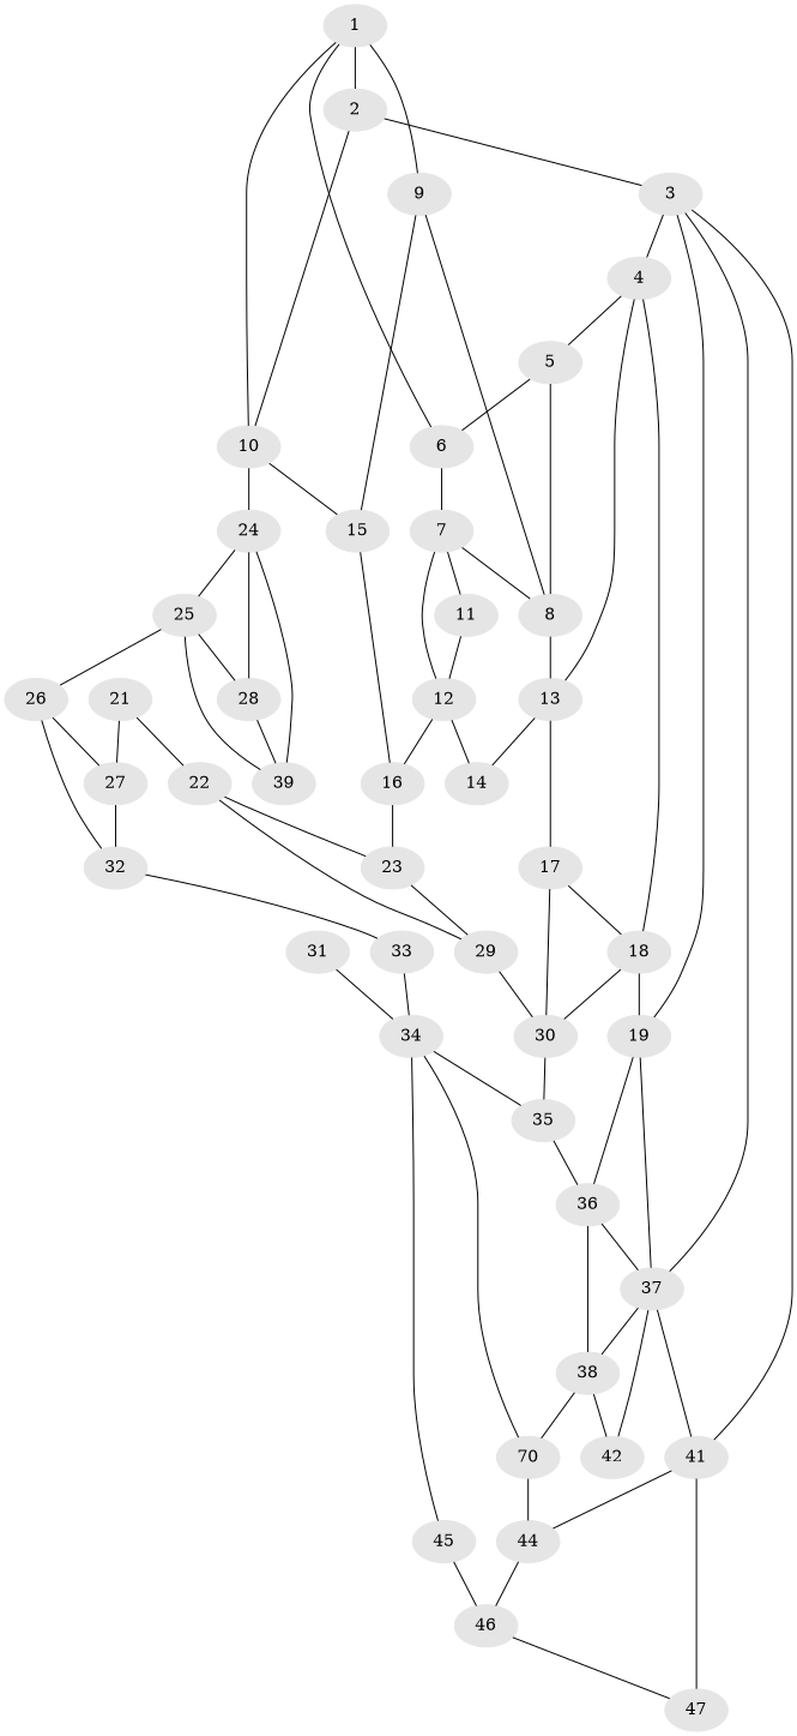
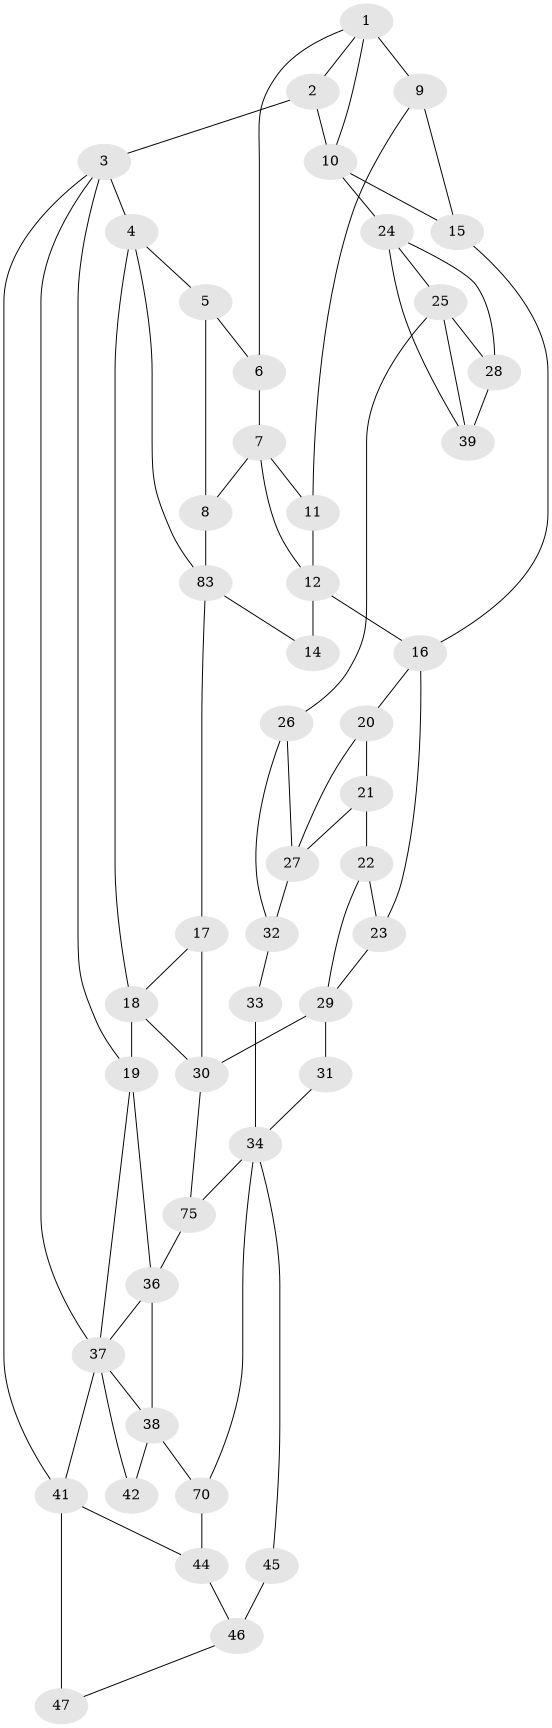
  graph {
    fontname="DejaVu Serif"
    node [color=gray90 fontname="DejaVu Serif" style=filled]
    edge [fontname="DejaVu Serif" weight=1.0]
    1
    2
    6
    9
    10
    3
    7
    11
    15
    24
    4
    19
    37
    41
    5
-   13
+   13 [label=83]
    18
    36
    38
    42
    44
    47
    8
    14
    17
    30
    12
    16
    25
    28
    39
+   20
    23
    21
    27
    29
-   35
+   35 [label=75]
    22
    32
    31
    26
    33
    34
    n44 [label=70]
    45
    46
    1 -- 2
    1 -- 6
    1 -- 9 [weight=2.0]
    1 -- 10
    2 -- 10
    2 -- 3 [weight=2.0]
    6 -- 7
-   9 -- 8
+   9 -- 11
    9 -- 15
    10 -- 15
    10 -- 24 [weight=2.0]
    3 -- 4
    3 -- 19
    3 -- 37
    3 -- 41
    7 -- 11
    7 -- 8 [weight=2.0]
    7 -- 12
    11 -- 12
    15 -- 16
    24 -- 25
    24 -- 28 [weight=2.0]
    24 -- 39
    4 -- 5
    4 -- 13
    4 -- 18 [weight=2.0]
    19 -- 37
    19 -- 36
    37 -- 41
    37 -- 38
    37 -- 42
    41 -- 44
    41 -- 47 [weight=2.0]
    5 -- 6
    5 -- 8 [weight=2.0]
    13 -- 14
    13 -- 17
    18 -- 19 [weight=2.0]
    18 -- 30
    36 -- 37
    36 -- 38
    38 -- 42 [weight=2.0]
    38 -- n44 [weight=2.0]
    44 -- 46
    8 -- 13 [weight=2.0]
    17 -- 18
    17 -- 30 [weight=2.0]
    30 -- 35
    12 -- 14 [weight=2.0]
    12 -- 16 [weight=2.0]
+   16 -- 20
    16 -- 23
    25 -- 28 [weight=2.0]
    25 -- 39
    25 -- 26 [weight=2.0]
    28 -- 39 [weight=2.0]
+   20 -- 21
+   20 -- 27
    23 -- 29
    21 -- 27
    21 -- 22
    27 -- 32 [weight=3.0]
    29 -- 30 [weight=2.0]
+   29 -- 31 [weight=2.0]
    35 -- 36
    22 -- 23
    22 -- 29
    32 -- 33 [weight=2.0]
    31 -- 34
    26 -- 27
    26 -- 32
    33 -- 34 [weight=2.0]
    34 -- 35
    34 -- n44
    34 -- 45
    n44 -- 44 [weight=2.0]
    45 -- 46 [weight=2.0]
    46 -- 47
  }
